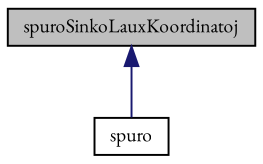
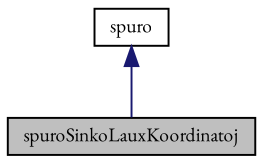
  digraph {
    fontname="EB Garamond"
    node [color=black fontname="EB Garamond" fontsize=10 shape=record style=filled]
    n1 [fillcolor=grey75 fontcolor=black height=0.2 label=spuroSinkoLauxKoordinatoj width=0.4]
    n2 [fillcolor=white height=0.2 label=spuro width=0.4]
-   n1 -> n2 [color=midnightblue dir=back fontname="EB Garamond" fontsize=10 labelfontname=FreeSans labelfontsize=10 style=solid]
+   n2 -> n1 [color=midnightblue dir=back fontname="EB Garamond" fontsize=10 labelfontname=FreeSans labelfontsize=10 style=solid]
  }
